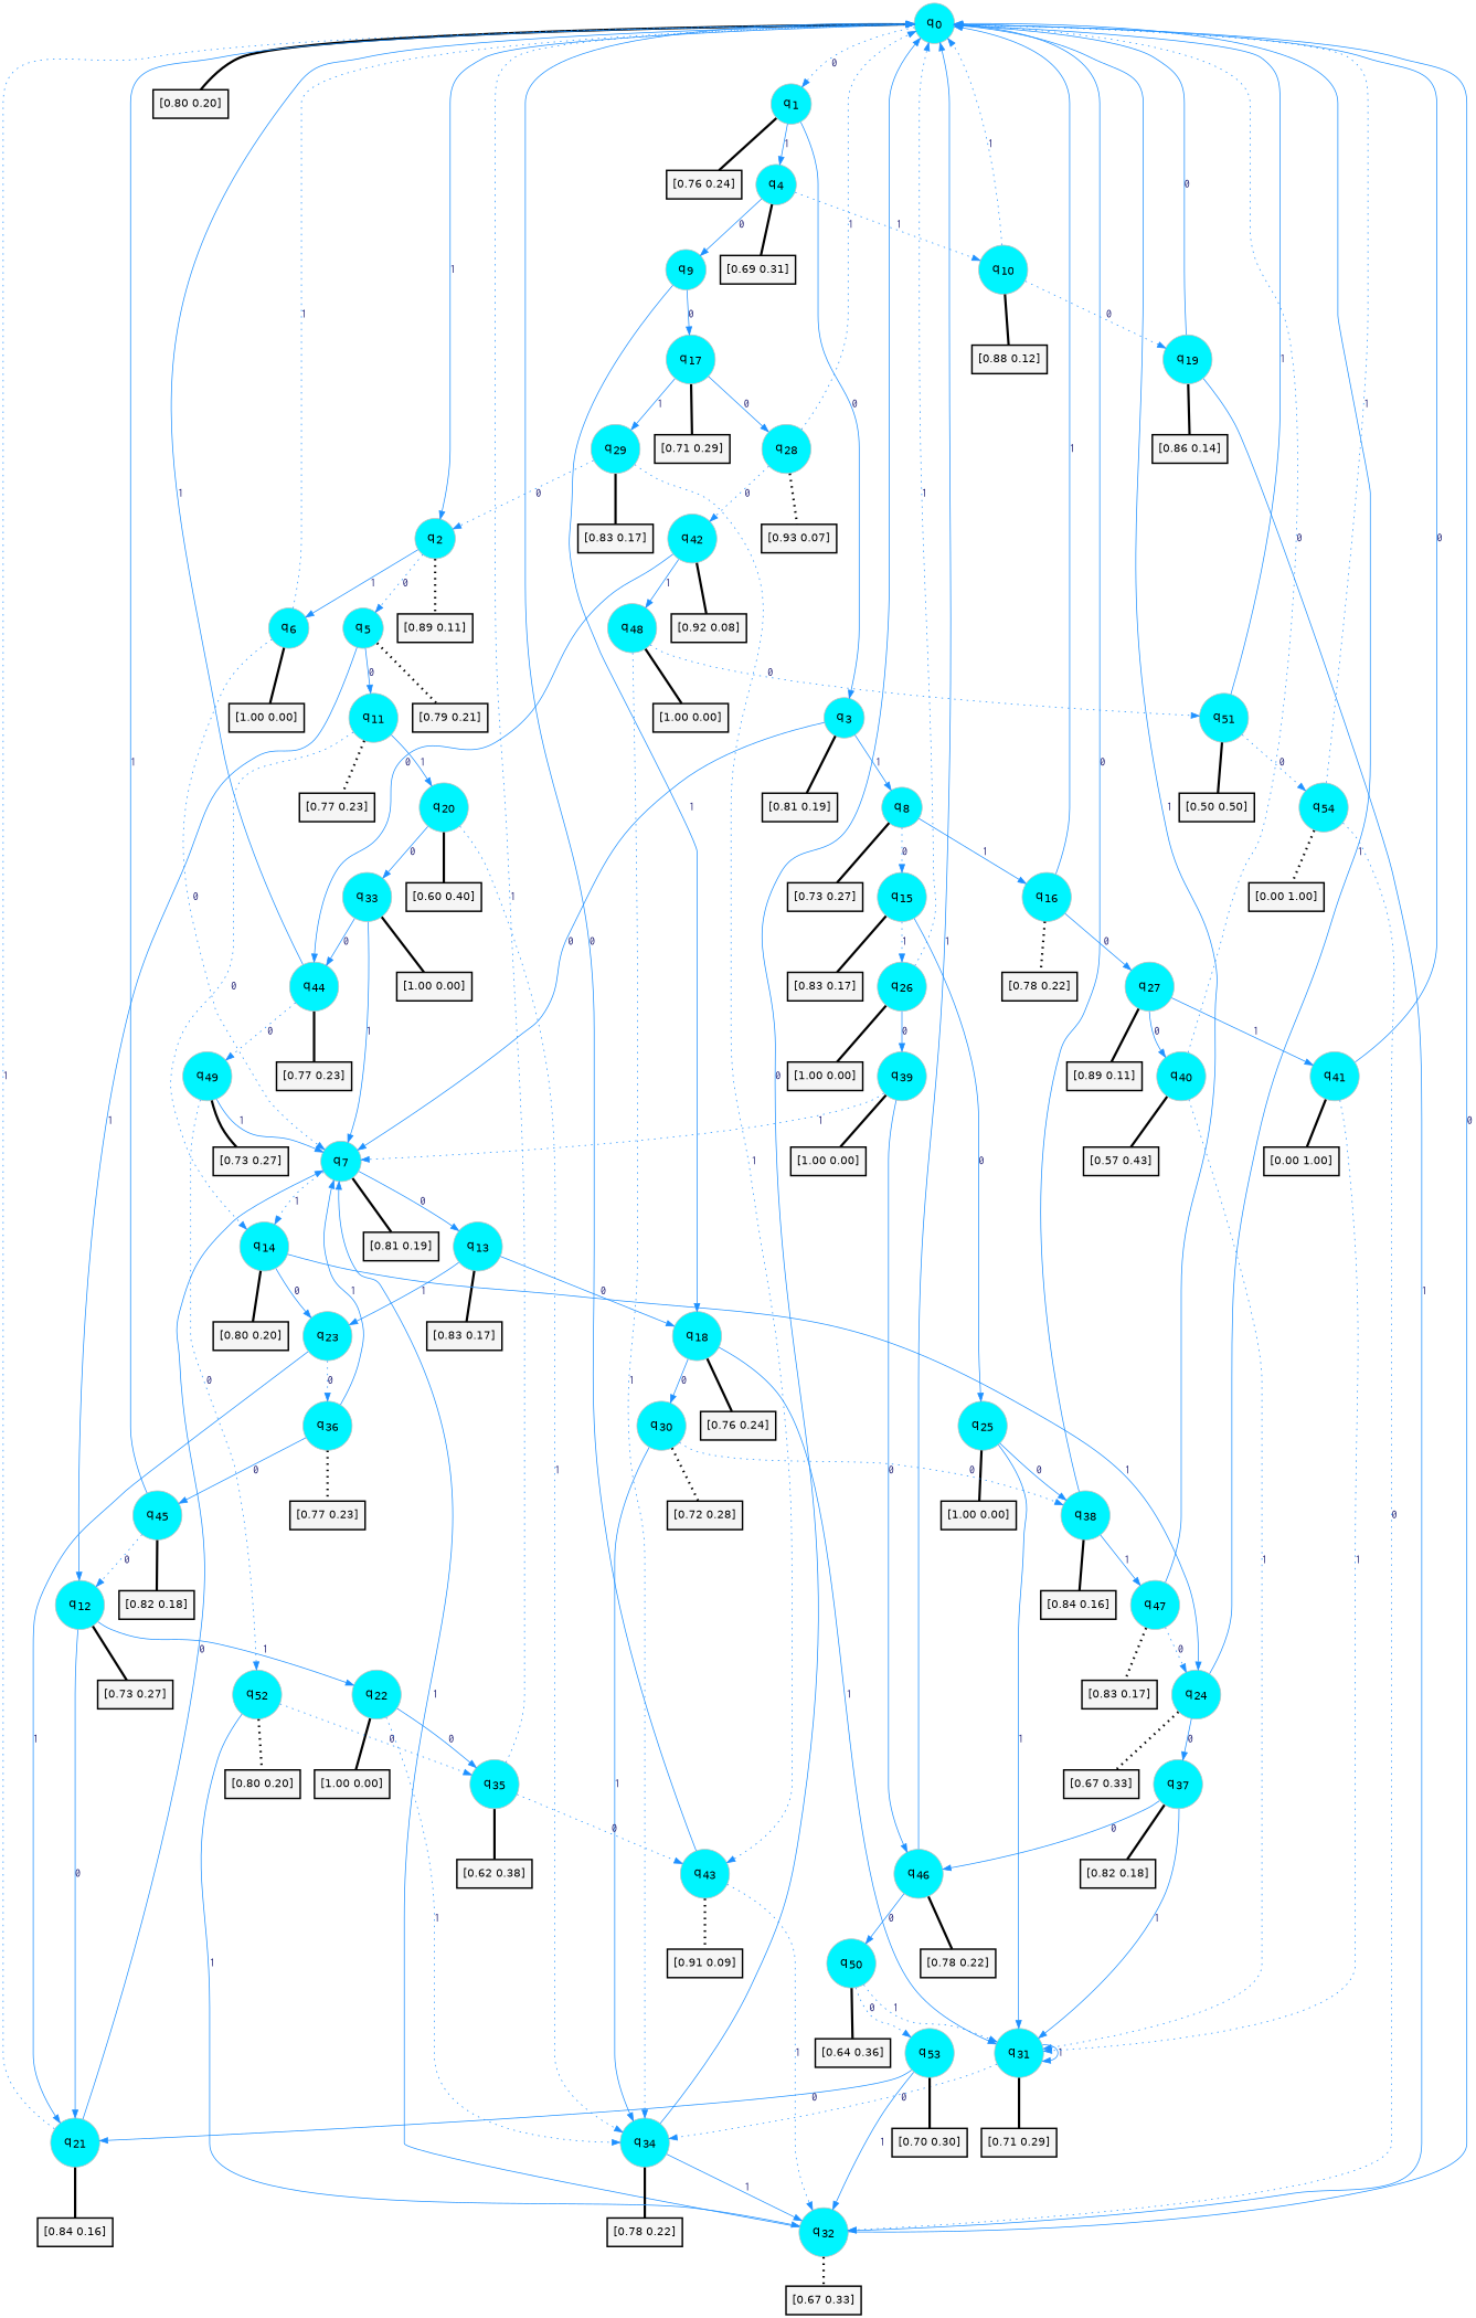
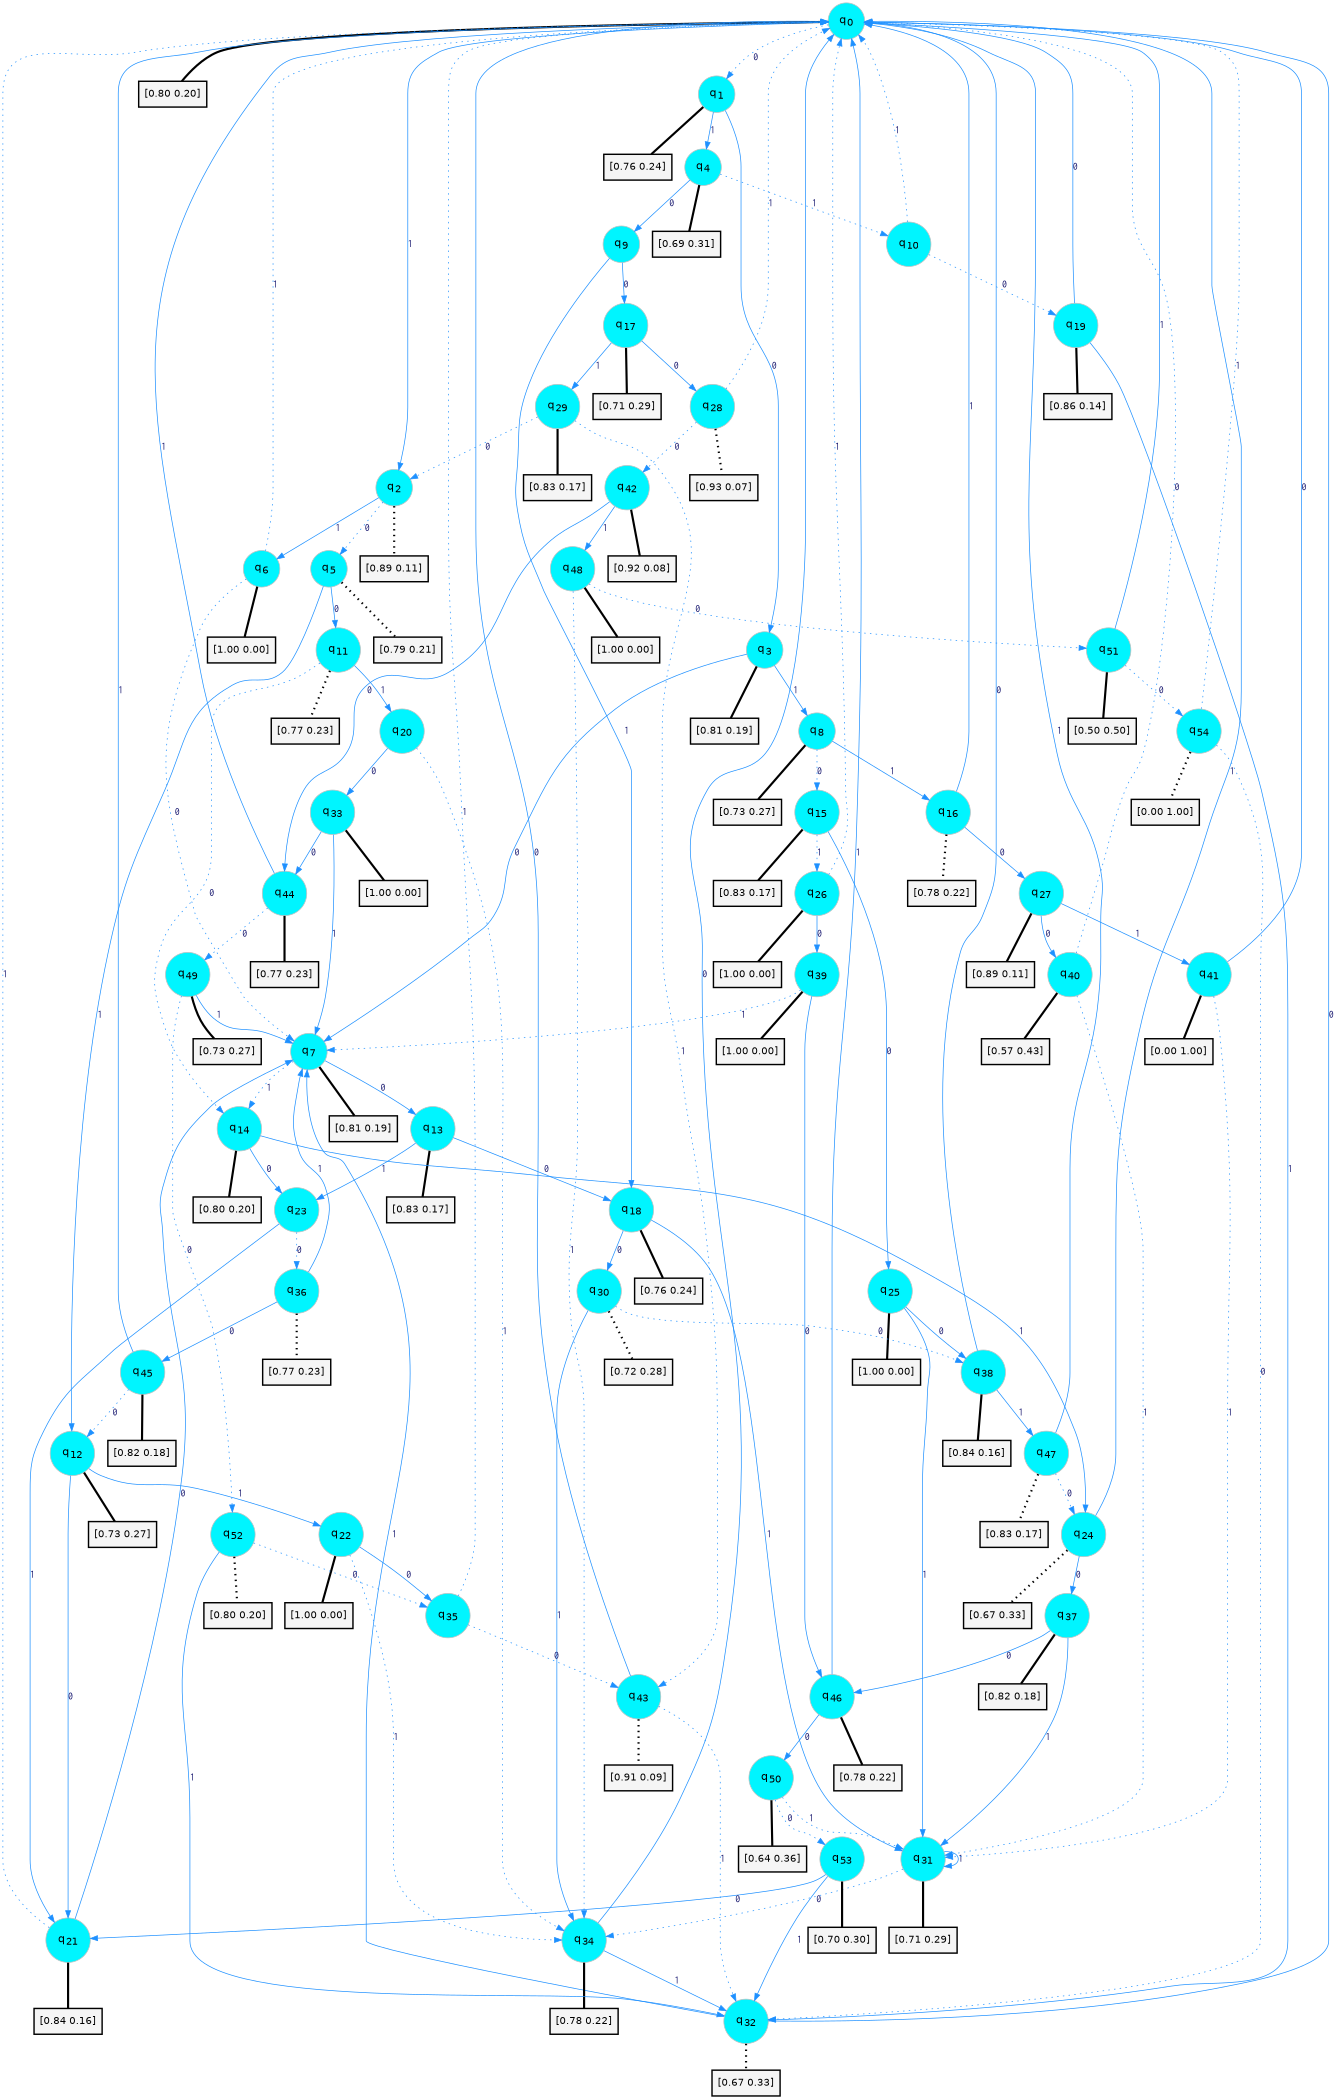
  digraph {
    rankdir=TD
    node [color=gray fillcolor=turquoise1 fontcolor=black fontname=Helvetica fontsize=16 fontweight=bold shape=circle style=filled]
    edge [arrowsize=1 color=dodgerblue1 fontcolor=midnightblue fontname=courier fontweight=bold penwidth=1 style=solid weight=20]
    n1 [label=<q<SUB>0</SUB>>]
    n2 [label=<q<SUB>1</SUB>>]
    n3 [label=<q<SUB>2</SUB>>]
    n4 [color=black fillcolor=whitesmoke fontsize=14 label="[0.80 0.20]" penwidth=2 shape=box]
    n5 [label=<q<SUB>3</SUB>>]
    n6 [label=<q<SUB>4</SUB>>]
    n7 [color=black fillcolor=whitesmoke fontsize=14 label="[0.76 0.24]" penwidth=2 shape=box]
    n8 [label=<q<SUB>5</SUB>>]
    n9 [label=<q<SUB>6</SUB>>]
    n10 [color=black fillcolor=whitesmoke fontsize=14 label="[0.89 0.11]" penwidth=2 shape=box]
    n11 [label=<q<SUB>7</SUB>>]
    n12 [label=<q<SUB>8</SUB>>]
    n13 [color=black fillcolor=whitesmoke fontsize=14 label="[0.81 0.19]" penwidth=2 shape=box]
    n14 [label=<q<SUB>9</SUB>>]
    n15 [label=<q<SUB>10</SUB>>]
    n16 [color=black fillcolor=whitesmoke fontsize=14 label="[0.69 0.31]" penwidth=2 shape=box]
    n17 [label=<q<SUB>11</SUB>>]
    n18 [label=<q<SUB>12</SUB>>]
    n19 [color=black fillcolor=whitesmoke fontsize=14 label="[0.79 0.21]" penwidth=2 shape=box]
    n20 [color=black fillcolor=whitesmoke fontsize=14 label="[1.00 0.00]" penwidth=2 shape=box]
    n21 [label=<q<SUB>13</SUB>>]
    n22 [label=<q<SUB>14</SUB>>]
    n23 [color=black fillcolor=whitesmoke fontsize=14 label="[0.81 0.19]" penwidth=2 shape=box]
    n24 [label=<q<SUB>15</SUB>>]
    n25 [label=<q<SUB>16</SUB>>]
    n26 [color=black fillcolor=whitesmoke fontsize=14 label="[0.73 0.27]" penwidth=2 shape=box]
    n27 [label=<q<SUB>17</SUB>>]
    n28 [label=<q<SUB>18</SUB>>]
    n29 [label=<q<SUB>19</SUB>>]
-   n30 [color=black fillcolor=whitesmoke fontsize=14 label="[0.88 0.12]" penwidth=2 shape=box]
    n31 [label=<q<SUB>20</SUB>>]
    n32 [color=black fillcolor=whitesmoke fontsize=14 label="[0.77 0.23]" penwidth=2 shape=box]
    n33 [label=<q<SUB>21</SUB>>]
    n34 [label=<q<SUB>22</SUB>>]
    n35 [color=black fillcolor=whitesmoke fontsize=14 label="[0.73 0.27]" penwidth=2 shape=box]
    n36 [label=<q<SUB>23</SUB>>]
    n37 [color=black fillcolor=whitesmoke fontsize=14 label="[0.83 0.17]" penwidth=2 shape=box]
    n38 [label=<q<SUB>24</SUB>>]
    n39 [color=black fillcolor=whitesmoke fontsize=14 label="[0.80 0.20]" penwidth=2 shape=box]
    n40 [label=<q<SUB>25</SUB>>]
    n41 [label=<q<SUB>26</SUB>>]
    n42 [color=black fillcolor=whitesmoke fontsize=14 label="[0.83 0.17]" penwidth=2 shape=box]
    n43 [label=<q<SUB>27</SUB>>]
    n44 [color=black fillcolor=whitesmoke fontsize=14 label="[0.78 0.22]" penwidth=2 shape=box]
    n45 [label=<q<SUB>28</SUB>>]
    n46 [label=<q<SUB>29</SUB>>]
    n47 [color=black fillcolor=whitesmoke fontsize=14 label="[0.71 0.29]" penwidth=2 shape=box]
    n48 [label=<q<SUB>30</SUB>>]
    n49 [label=<q<SUB>31</SUB>>]
    n50 [color=black fillcolor=whitesmoke fontsize=14 label="[0.76 0.24]" penwidth=2 shape=box]
    n51 [label=<q<SUB>32</SUB>>]
    n52 [color=black fillcolor=whitesmoke fontsize=14 label="[0.86 0.14]" penwidth=2 shape=box]
    n53 [label=<q<SUB>33</SUB>>]
    n54 [label=<q<SUB>34</SUB>>]
-   n55 [color=black fillcolor=whitesmoke fontsize=14 label="[0.60 0.40]" penwidth=2 shape=box]
    n56 [color=black fillcolor=whitesmoke fontsize=14 label="[0.84 0.16]" penwidth=2 shape=box]
    n57 [label=<q<SUB>35</SUB>>]
    n58 [color=black fillcolor=whitesmoke fontsize=14 label="[1.00 0.00]" penwidth=2 shape=box]
    n59 [label=<q<SUB>36</SUB>>]
    n60 [label=<q<SUB>37</SUB>>]
    n61 [color=black fillcolor=whitesmoke fontsize=14 label="[0.67 0.33]" penwidth=2 shape=box]
    n62 [label=<q<SUB>38</SUB>>]
    n63 [color=black fillcolor=whitesmoke fontsize=14 label="[1.00 0.00]" penwidth=2 shape=box]
    n64 [label=<q<SUB>39</SUB>>]
    n65 [color=black fillcolor=whitesmoke fontsize=14 label="[1.00 0.00]" penwidth=2 shape=box]
    n66 [label=<q<SUB>40</SUB>>]
    n67 [label=<q<SUB>41</SUB>>]
    n68 [color=black fillcolor=whitesmoke fontsize=14 label="[0.89 0.11]" penwidth=2 shape=box]
    n69 [label=<q<SUB>42</SUB>>]
    n70 [color=black fillcolor=whitesmoke fontsize=14 label="[0.93 0.07]" penwidth=2 shape=box]
    n71 [label=<q<SUB>43</SUB>>]
    n72 [color=black fillcolor=whitesmoke fontsize=14 label="[0.83 0.17]" penwidth=2 shape=box]
    n73 [color=black fillcolor=whitesmoke fontsize=14 label="[0.72 0.28]" penwidth=2 shape=box]
    n74 [color=black fillcolor=whitesmoke fontsize=14 label="[0.71 0.29]" penwidth=2 shape=box]
    n75 [color=black fillcolor=whitesmoke fontsize=14 label="[0.67 0.33]" penwidth=2 shape=box]
    n76 [label=<q<SUB>44</SUB>>]
    n77 [color=black fillcolor=whitesmoke fontsize=14 label="[1.00 0.00]" penwidth=2 shape=box]
    n78 [color=black fillcolor=whitesmoke fontsize=14 label="[0.78 0.22]" penwidth=2 shape=box]
-   n79 [color=black fillcolor=whitesmoke fontsize=14 label="[0.62 0.38]" penwidth=2 shape=box]
    n80 [label=<q<SUB>45</SUB>>]
    n81 [color=black fillcolor=whitesmoke fontsize=14 label="[0.77 0.23]" penwidth=2 shape=box]
    n82 [label=<q<SUB>46</SUB>>]
    n83 [color=black fillcolor=whitesmoke fontsize=14 label="[0.82 0.18]" penwidth=2 shape=box]
    n84 [label=<q<SUB>47</SUB>>]
    n85 [color=black fillcolor=whitesmoke fontsize=14 label="[0.84 0.16]" penwidth=2 shape=box]
    n86 [color=black fillcolor=whitesmoke fontsize=14 label="[1.00 0.00]" penwidth=2 shape=box]
    n87 [color=black fillcolor=whitesmoke fontsize=14 label="[0.57 0.43]" penwidth=2 shape=box]
    n88 [color=black fillcolor=whitesmoke fontsize=14 label="[0.00 1.00]" penwidth=2 shape=box]
    n89 [label=<q<SUB>48</SUB>>]
    n90 [color=black fillcolor=whitesmoke fontsize=14 label="[0.92 0.08]" penwidth=2 shape=box]
    n91 [color=black fillcolor=whitesmoke fontsize=14 label="[0.91 0.09]" penwidth=2 shape=box]
    n92 [label=<q<SUB>49</SUB>>]
    n93 [color=black fillcolor=whitesmoke fontsize=14 label="[0.77 0.23]" penwidth=2 shape=box]
    n94 [color=black fillcolor=whitesmoke fontsize=14 label="[0.82 0.18]" penwidth=2 shape=box]
    n95 [label=<q<SUB>50</SUB>>]
    n96 [color=black fillcolor=whitesmoke fontsize=14 label="[0.78 0.22]" penwidth=2 shape=box]
    n97 [color=black fillcolor=whitesmoke fontsize=14 label="[0.83 0.17]" penwidth=2 shape=box]
    n98 [label=<q<SUB>51</SUB>>]
    n99 [color=black fillcolor=whitesmoke fontsize=14 label="[1.00 0.00]" penwidth=2 shape=box]
    n100 [label=<q<SUB>52</SUB>>]
    n101 [color=black fillcolor=whitesmoke fontsize=14 label="[0.73 0.27]" penwidth=2 shape=box]
    n102 [label=<q<SUB>53</SUB>>]
    n103 [color=black fillcolor=whitesmoke fontsize=14 label="[0.64 0.36]" penwidth=2 shape=box]
    n104 [label=<q<SUB>54</SUB>>]
    n105 [color=black fillcolor=whitesmoke fontsize=14 label="[0.50 0.50]" penwidth=2 shape=box]
    n106 [color=black fillcolor=whitesmoke fontsize=14 label="[0.80 0.20]" penwidth=2 shape=box]
    n107 [color=black fillcolor=whitesmoke fontsize=14 label="[0.70 0.30]" penwidth=2 shape=box]
    n108 [color=black fillcolor=whitesmoke fontsize=14 label="[0.00 1.00]" penwidth=2 shape=box]
    n1 -> n2 [label=0 style=dotted]
    n1 -> n3 [label=1 style=bold]
    n1 -> n4 [arrowhead=none color=black penwidth=3 style=bold]
    n2 -> n5 [label=0 style=bold]
    n2 -> n6 [label=1]
    n2 -> n7 [arrowhead=none color=black penwidth=3 style=bold]
    n3 -> n8 [label=0 style=dotted]
    n3 -> n9 [label=1]
    n3 -> n10 [arrowhead=none color=black penwidth=3 style=dotted]
    n5 -> n11 [label=0 style=bold]
    n5 -> n12 [label=1]
    n5 -> n13 [arrowhead=none color=black penwidth=3]
    n6 -> n14 [label=0 style=bold]
    n6 -> n15 [label=1 style=dotted]
    n6 -> n16 [arrowhead=none color=black penwidth=3 style=bold]
    n8 -> n17 [label=0 style=bold]
    n8 -> n18 [label=1 style=bold]
    n8 -> n19 [arrowhead=none color=black penwidth=3 style=dotted]
    n9 -> n1 [label=1 style=dotted]
    n9 -> n11 [label=0 style=dotted]
    n9 -> n20 [arrowhead=none color=black penwidth=3 style=bold]
    n11 -> n21 [label=0]
    n11 -> n22 [label=1 style=dotted]
    n11 -> n23 [arrowhead=none color=black penwidth=3]
    n12 -> n24 [label=0 style=dotted]
    n12 -> n25 [label=1]
    n12 -> n26 [arrowhead=none color=black penwidth=3]
    n14 -> n27 [label=0]
    n14 -> n28 [label=1 style=bold]
    n15 -> n1 [label=1 style=dotted]
    n15 -> n29 [label=0 style=dotted]
-   n15 -> n30 [arrowhead=none color=black penwidth=3]
    n17 -> n22 [label=0 style=dotted]
    n17 -> n31 [label=1 style=bold]
    n17 -> n32 [arrowhead=none color=black penwidth=3 style=dotted]
    n18 -> n33 [label=0]
    n18 -> n34 [label=1]
    n18 -> n35 [arrowhead=none color=black penwidth=3]
    n21 -> n28 [label=0 style=bold]
    n21 -> n36 [label=1 style=bold]
    n21 -> n37 [arrowhead=none color=black penwidth=3]
    n22 -> n36 [label=0]
    n22 -> n38 [label=1]
    n22 -> n39 [arrowhead=none color=black penwidth=3]
    n24 -> n40 [label=0]
    n24 -> n41 [label=1 style=dotted]
    n24 -> n42 [arrowhead=none color=black penwidth=3]
    n25 -> n1 [label=1]
    n25 -> n43 [label=0]
    n25 -> n44 [arrowhead=none color=black penwidth=3 style=dotted]
    n27 -> n45 [label=0]
    n27 -> n46 [label=1]
    n27 -> n47 [arrowhead=none color=black penwidth=3]
    n28 -> n48 [label=0 style=bold]
    n28 -> n49 [label=1 style=bold]
    n28 -> n50 [arrowhead=none color=black penwidth=3]
    n29 -> n1 [label=0]
    n29 -> n51 [label=1 style=bold]
    n29 -> n52 [arrowhead=none color=black penwidth=3 style=bold]
    n31 -> n53 [label=0]
    n31 -> n54 [label=1 style=dotted]
-   n31 -> n55 [arrowhead=none color=black penwidth=3 style=bold]
    n33 -> n1 [label=1 style=dotted]
    n33 -> n11 [label=0]
    n33 -> n56 [arrowhead=none color=black penwidth=3]
    n34 -> n54 [label=1 style=dotted]
    n34 -> n57 [label=0 style=bold]
    n34 -> n58 [arrowhead=none color=black penwidth=3]
    n36 -> n33 [label=1 style=bold]
    n36 -> n59 [label=0 style=dotted]
    n38 -> n1 [label=1]
    n38 -> n60 [label=0]
    n38 -> n61 [arrowhead=none color=black penwidth=3 style=dotted]
    n40 -> n49 [label=1 style=bold]
    n40 -> n62 [label=0 style=bold]
    n40 -> n63 [arrowhead=none color=black penwidth=3 style=bold]
    n41 -> n1 [label=1 style=dotted]
    n41 -> n64 [label=0 style=bold]
    n41 -> n65 [arrowhead=none color=black penwidth=3 style=bold]
    n43 -> n66 [label=0 style=bold]
    n43 -> n67 [label=1 style=bold]
    n43 -> n68 [arrowhead=none color=black penwidth=3 style=bold]
    n45 -> n1 [label=1 style=dotted]
    n45 -> n69 [label=0 style=dotted]
    n45 -> n70 [arrowhead=none color=black penwidth=3 style=dotted]
    n46 -> n3 [label=0 style=dotted]
    n46 -> n71 [label=1 style=dotted]
    n46 -> n72 [arrowhead=none color=black penwidth=3 style=bold]
    n48 -> n54 [label=1 style=bold]
    n48 -> n62 [label=0 style=dotted]
    n48 -> n73 [arrowhead=none color=black penwidth=3 style=dotted]
    n49 -> n49 [label=1]
    n49 -> n54 [label=0 style=dotted]
    n49 -> n74 [arrowhead=none color=black penwidth=3]
    n51 -> n1 [label=0]
    n51 -> n11 [label=1 style=bold]
    n51 -> n75 [arrowhead=none color=black penwidth=3 style=dotted]
    n53 -> n11 [label=1]
    n53 -> n76 [label=0 style=bold]
    n53 -> n77 [arrowhead=none color=black penwidth=3]
    n54 -> n1 [label=0]
    n54 -> n51 [label=1 style=bold]
    n54 -> n78 [arrowhead=none color=black penwidth=3]
    n57 -> n1 [label=1 style=dotted]
    n57 -> n71 [label=0 style=dotted]
-   n57 -> n79 [arrowhead=none color=black penwidth=3]
    n59 -> n11 [label=1 style=bold]
    n59 -> n80 [label=0]
    n59 -> n81 [arrowhead=none color=black penwidth=3 style=dotted]
    n60 -> n49 [label=1 style=bold]
    n60 -> n82 [label=0]
    n60 -> n83 [arrowhead=none color=black penwidth=3]
    n62 -> n1 [label=0]
    n62 -> n84 [label=1 style=bold]
    n62 -> n85 [arrowhead=none color=black penwidth=3 style=bold]
    n64 -> n11 [label=1 style=dotted]
    n64 -> n82 [label=0]
    n64 -> n86 [arrowhead=none color=black penwidth=3 style=bold]
    n66 -> n1 [label=0 style=dotted]
    n66 -> n49 [label=1 style=dotted]
    n66 -> n87 [arrowhead=none color=black penwidth=3]
    n67 -> n1 [label=0 style=bold]
    n67 -> n49 [label=1 style=dotted]
    n67 -> n88 [arrowhead=none color=black penwidth=3]
    n69 -> n76 [label=0 style=bold]
    n69 -> n89 [label=1 style=bold]
    n69 -> n90 [arrowhead=none color=black penwidth=3 style=bold]
    n71 -> n1 [label=0 style=bold]
    n71 -> n51 [label=1 style=dotted]
    n71 -> n91 [arrowhead=none color=black penwidth=3 style=dotted]
    n76 -> n1 [label=1]
    n76 -> n92 [label=0 style=dotted]
    n76 -> n93 [arrowhead=none color=black penwidth=3]
    n80 -> n1 [label=1 style=bold]
    n80 -> n18 [label=0 style=dotted]
    n80 -> n94 [arrowhead=none color=black penwidth=3]
    n82 -> n1 [label=1 style=bold]
    n82 -> n95 [label=0]
    n82 -> n96 [arrowhead=none color=black penwidth=3]
    n84 -> n1 [label=1 style=bold]
    n84 -> n38 [label=0 style=dotted]
    n84 -> n97 [arrowhead=none color=black penwidth=3 style=dotted]
    n89 -> n54 [label=1 style=dotted]
    n89 -> n98 [label=0 style=dotted]
    n89 -> n99 [arrowhead=none color=black penwidth=3]
    n92 -> n11 [label=1 style=bold]
    n92 -> n100 [label=0 style=dotted]
    n92 -> n101 [arrowhead=none color=black penwidth=3 style=bold]
    n95 -> n49 [label=1 style=dotted]
    n95 -> n102 [label=0 style=dotted]
    n95 -> n103 [arrowhead=none color=black penwidth=3]
    n98 -> n1 [label=1]
    n98 -> n104 [label=0 style=dotted]
    n98 -> n105 [arrowhead=none color=black penwidth=3]
    n100 -> n51 [label=1]
    n100 -> n57 [label=0 style=dotted]
    n100 -> n106 [arrowhead=none color=black penwidth=3 style=dotted]
    n102 -> n33 [label=0 style=bold]
    n102 -> n51 [label=1 style=bold]
    n102 -> n107 [arrowhead=none color=black penwidth=3 style=bold]
    n104 -> n1 [label=1 style=dotted]
    n104 -> n51 [label=0 style=dotted]
    n104 -> n108 [arrowhead=none color=black penwidth=3 style=dotted]
  }
